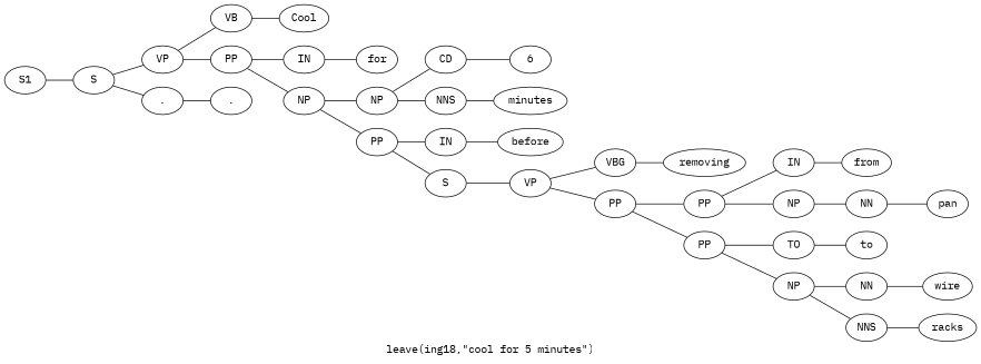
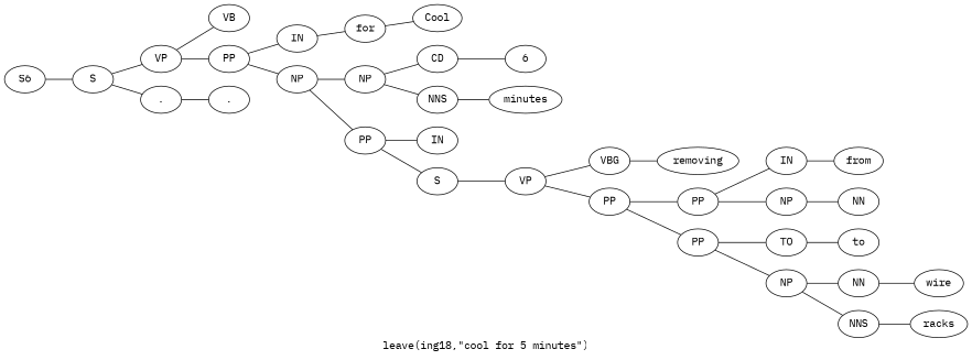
  graph {
    fontname="IBM Plex Mono"
    label="leave(ing18,\"cool for 5 minutes\")"
    rankdir=LR
    node [fontname="IBM Plex Mono"]
    edge [fontname="IBM Plex Mono"]
-   n1 [label=S1]
+   n1 [label=S6]
    n2 [label=S]
    n3 [label=VP]
    n4 [label="."]
    n5 [label=VB]
    n6 [label=PP]
    n7 [label="."]
    n8 [label=Cool]
    n9 [label=IN]
    n10 [label=NP]
    n11 [label=for]
    n12 [label=NP]
    n13 [label=PP]
    n14 [label=CD]
    n15 [label=NNS]
    n16 [label=IN]
    n17 [label=S]
    n18 [label=6]
    n19 [label=minutes]
-   n20 [label=before]
    n21 [label=VP]
    n22 [label=VBG]
    n23 [label=PP]
    n24 [label=removing]
    n25 [label=PP]
    n26 [label=PP]
    n27 [label=IN]
    n28 [label=NP]
    n29 [label=TO]
    n30 [label=NP]
    n31 [label=from]
    n32 [label=NN]
-   n33 [label=pan]
    n34 [label=to]
    n35 [label=NN]
    n36 [label=NNS]
    n37 [label=wire]
    n38 [label=racks]
    n1 -- n2
    n2 -- n3
    n2 -- n4
    n3 -- n5
    n3 -- n6
    n4 -- n7
-   n5 -- n8
+   n11 -- n8
    n6 -- n9
    n6 -- n10
    n9 -- n11
    n10 -- n12
    n10 -- n13
    n12 -- n14
    n12 -- n15
    n13 -- n16
    n13 -- n17
    n14 -- n18
    n15 -- n19
-   n16 -- n20
    n17 -- n21
    n21 -- n22
    n21 -- n23
    n22 -- n24
    n23 -- n25
    n23 -- n26
    n25 -- n27
    n25 -- n28
    n26 -- n29
    n26 -- n30
    n27 -- n31
    n28 -- n32
    n29 -- n34
    n30 -- n35
    n30 -- n36
-   n32 -- n33
    n35 -- n37
    n36 -- n38
  }
